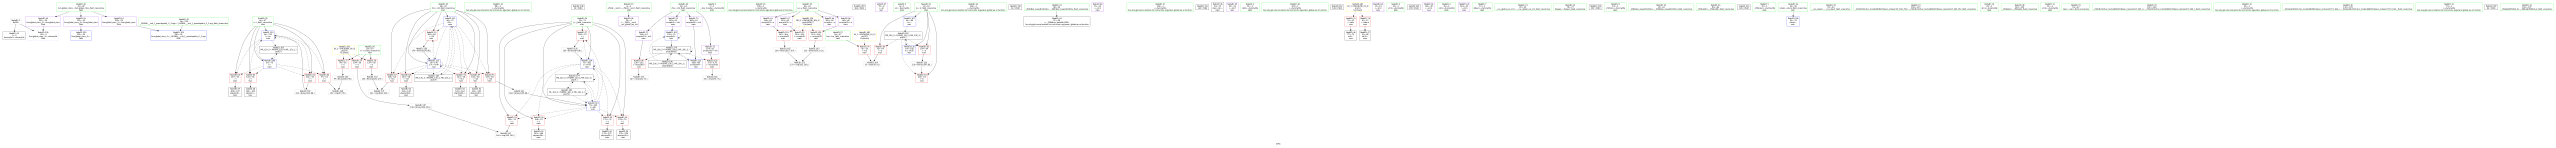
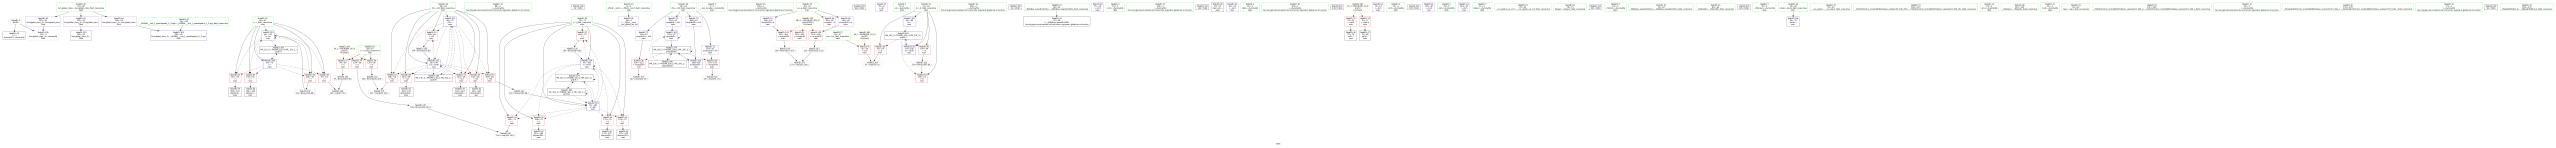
  digraph {
    fontname="IBM Plex Sans"
    label=SVFG
    node [color=green fontname="IBM Plex Sans" shape=record]
    edge [fontname="IBM Plex Sans" style=solid]
    n1 [color=grey label="{NodeID: 0\nNullPtr}"]
    n2 [color=black label="{NodeID: 43\n2\<--3\ndummyVal\<--dummyVal\n}"]
    n3 [color=blue label="{NodeID: 105\n231\<--3\nllvm.global_ctors_2\<--dummyVal\nGlob }" style=dotted]
    n4 [color=red label="{NodeID: 97\n184\<--70\n\<--j\nmain\n}"]
    n5 [color=grey label="{NodeID: 156\n185 = Binary(184, 88, )\n}"]
    n6 [color=blue label="{NodeID: 114\n70\<--185\nj\<--inc43\nmain\n}"]
    n7 [color=red label="{NodeID: 93\n153\<--70\n\<--j\nmain\n}"]
    n8 [color=red label="{NodeID: 94\n158\<--70\n\<--j\nmain\n}"]
    n9 [color=red label="{NodeID: 95\n172\<--70\n\<--j\nmain\n}"]
    n10 [color=red label="{NodeID: 96\n178\<--70\n\<--j\nmain\n}"]
    n11 [color=black label="{NodeID: 179\nMR_16V_4 = PHI(MR_16V_6, MR_16V_3, )\npts\{71 \}\n}"]
    n12 [label="{NodeID: 14\n88\<--1\n\<--dummyObj\nCan only get source location for instruction, argument, global var or function.}"]
    n13 [color=blue label="{NodeID: 111\n68\<--73\ni13\<--\nmain\n}"]
    n14 [color=red label="{NodeID: 87\n128\<--68\n\<--i13\nmain\n}"]
    n15 [color=red label="{NodeID: 88\n133\<--68\n\<--i13\nmain\n}"]
    n16 [color=red label="{NodeID: 89\n140\<--68\n\<--i13\nmain\n}"]
    n17 [color=red label="{NodeID: 90\n149\<--68\n\<--i13\nmain\n}"]
    n18 [color=red label="{NodeID: 91\n164\<--68\n\<--i13\nmain\n}"]
    n19 [color=red label="{NodeID: 92\n189\<--68\n\<--i13\nmain\n}"]
    n20 [color=blue label="{NodeID: 115\n68\<--190\ni13\<--inc46\nmain\n}"]
    n21 [color=black label="{NodeID: 184\nMR_14V_2 = PHI(MR_14V_4, MR_14V_1, )\npts\{69 \}\n}"]
    n22 [color=grey label="{NodeID: 171\n131 = cmp(128, 130, )\n}"]
    n23 [color=black label="{NodeID: 50\n134\<--133\nidxprom18\<--\nmain\n}"]
    n24 [color=black label="{NodeID: 51\n141\<--140\nidxprom20\<--\nmain\n}"]
    n25 [color=grey label="{NodeID: 161\n150 = Binary(149, 88, )\n}"]
    n26 [color=black label="{NodeID: 53\n165\<--164\nidxprom31\<--\nmain\n}"]
    n27 [color=grey label="{NodeID: 158\n190 = Binary(189, 88, )\n}"]
    n28 [color=blue label="{NodeID: 112\n70\<--150\nj\<--add\nmain\n}"]
    n29 [label="{NodeID: 28\n58\<--59\nn\<--n_field_insensitive\nmain\n}"]
    n30 [color=red label="{NodeID: 77\n98\<--58\n\<--n\nmain\n}"]
    n31 [color=red label="{NodeID: 78\n129\<--58\n\<--n\nmain\n}"]
    n32 [color=red label="{NodeID: 79\n154\<--58\n\<--n\nmain\n}"]
    n33 [color=grey label="{NodeID: 160\n99 = Binary(100, 98, )\n}"]
    n34 [color=grey label="{NodeID: 164\n130 = Binary(100, 129, )\n}"]
    n35 [color=grey label="{NodeID: 157\n155 = Binary(100, 154, )\n}"]
    n36 [color=grey label="{NodeID: 168\n101 = cmp(97, 99, )\n}"]
    n37 [color=grey label="{NodeID: 167\n156 = cmp(153, 155, )\n}"]
    n38 [color=black label="{NodeID: 208\n94 = PHI()\n}"]
    n39 [label="{NodeID: 42\n26\<--225\n_GLOBAL__sub_I_pseudopodia_0_1.cpp\<--_GLOBAL__sub_I_pseudopodia_0_1.cpp_field_insensitive\n}"]
    n40 [color=blue label="{NodeID: 104\n230\<--26\nllvm.global_ctors_1\<--_GLOBAL__sub_I_pseudopodia_0_1.cpp\nGlob }"]
    n41 [color=purple label="{NodeID: 56\n35\<--4\n\<--_ZStL8__ioinit\n__cxx_global_var_init\n}"]
    n42 [color=purple label="{NodeID: 70\n109\<--62\narrayidx9\<--chk\nmain\n}"]
    n43 [color=blue label="{NodeID: 109\n109\<--73\narrayidx9\<--\nmain\n}"]
    n44 [color=black label="{NodeID: 178\nMR_20V_5 = PHI(MR_20V_6, MR_20V_3, )\npts\{630000 \}\n}"]
    n45 [color=red label="{NodeID: 98\n136\<--135\n\<--arrayidx19\nmain\n}"]
    n46 [color=blue label="{NodeID: 113\n180\<--88\narrayidx40\<--\nmain\n}"]
    n47 [color=red label="{NodeID: 102\n175\<--174\n\<--arrayidx36\nmain\n}"]
    n48 [color=black label="{NodeID: 186\nMR_20V_2 = PHI(MR_20V_5, MR_20V_1, )\npts\{630000 \}\n}"]
    n49 [color=red label="{NodeID: 84\n103\<--66\n\<--i\nmain\n}"]
    n50 [color=black label="{NodeID: 48\n104\<--103\nidxprom\<--\nmain\n}"]
    n51 [label="{NodeID: 1\n7\<--1\n__dso_handle\<--dummyObj\nGlob }"]
    n52 [color=grey label="{NodeID: 170\n137 = cmp(136, 73, )\n}"]
    n53 [label="{NodeID: 15\n100\<--1\n\<--dummyObj\nCan only get source location for instruction, argument, global var or function.}"]
    n54 [color=yellow label="{NodeID: 195\n18V_1 = ENCHI(MR_18V_0)\npts\{610000 \}\nFun[main]}" style=double]
    n55 [color=red label="{NodeID: 99\n143\<--142\n\<--arrayidx21\nmain\n}"]
    n56 [color=red label="{NodeID: 100\n161\<--160\n\<--arrayidx29\nmain\n}"]
    n57 [color=red label="{NodeID: 101\n167\<--166\n\<--arrayidx32\nmain\n}"]
    n58 [color=grey label="{NodeID: 163\n162 = Binary(161, 163, )\n}"]
    n59 [color=grey label="{NodeID: 165\n168 = Binary(167, 169, )\n}"]
    n60 [color=grey label="{NodeID: 172\n170 = cmp(162, 168, )\n}"]
    n61 [color=black label="{NodeID: 52\n159\<--158\nidxprom28\<--\nmain\n}"]
    n62 [color=black label="{NodeID: 54\n173\<--172\nidxprom35\<--\nmain\n}"]
    n63 [color=black label="{NodeID: 55\n179\<--178\nidxprom39\<--\nmain\n}"]
    n64 [color=black label="{NodeID: 185\nMR_16V_2 = PHI(MR_16V_3, MR_16V_1, )\npts\{71 \}\n}"]
    n65 [label="{NodeID: 29\n60\<--61\na\<--a_field_insensitive\nmain\n}"]
    n66 [color=purple label="{NodeID: 66\n105\<--60\narrayidx\<--a\nmain\n}"]
-   n67 [color=purple label="{NodeID: 67\n142\<--60\narrayidx21\<--a\nmain\n}"]
    n68 [color=purple label="{NodeID: 68\n160\<--60\narrayidx29\<--a\nmain\n}"]
    n69 [color=purple label="{NodeID: 69\n166\<--60\narrayidx32\<--a\nmain\n}"]
    n70 [color=black label="{NodeID: 209\n106 = PHI()\n}"]
    n71 [color=purple label="{NodeID: 57\n75\<--8\n\<--.str\nmain\n}"]
    n72 [color=purple label="{NodeID: 71\n135\<--62\narrayidx19\<--chk\nmain\n}"]
    n73 [color=red label="{NodeID: 85\n107\<--66\n\<--i\nmain\n}"]
    n74 [color=black label="{NodeID: 49\n108\<--107\nidxprom8\<--\nmain\n}"]
    n75 [label="{NodeID: 2\n8\<--1\n.str\<--dummyObj\nGlob }"]
    n76 [color=black label="{NodeID: 182\nMR_10V_3 = PHI(MR_10V_4, MR_10V_2, )\npts\{65 \}\n}"]
    n77 [color=red label="{NodeID: 80\n90\<--64\n\<--tc\nmain\n}"]
    n78 [color=red label="{NodeID: 81\n120\<--64\n\<--tc\nmain\n}"]
    n79 [color=red label="{NodeID: 82\n199\<--64\n\<--tc\nmain\n}"]
    n80 [color=blue label="{NodeID: 116\n64\<--200\ntc\<--inc50\nmain\n}"]
    n81 [color=grey label="{NodeID: 169\n92 = cmp(90, 91, )\n}"]
    n82 [color=grey label="{NodeID: 162\n200 = Binary(199, 88, )\n}"]
    n83 [label="{NodeID: 16\n146\<--1\n\<--dummyObj\nCan only get source location for instruction, argument, global var or function.}"]
    n84 [color=grey label="{NodeID: 166\n176 = cmp(175, 73, )\n}"]
    n85 [label="{NodeID: 30\n62\<--63\nchk\<--chk_field_insensitive\nmain\n}"]
    n86 [color=purple label="{NodeID: 72\n174\<--62\narrayidx36\<--chk\nmain\n}"]
    n87 [color=purple label="{NodeID: 73\n180\<--62\narrayidx40\<--chk\nmain\n}"]
    n88 [color=black label="{NodeID: 210\n36 = PHI()\n}"]
    n89 [color=black label="{NodeID: 44\n37\<--38\n\<--_ZNSt8ios_base4InitD1Ev\nCan only get source location for instruction, argument, global var or function.}"]
    n90 [color=purple label="{NodeID: 58\n76\<--10\n\<--.str.1\nmain\n}"]
    n91 [color=red label="{NodeID: 86\n112\<--66\n\<--i\nmain\n}"]
    n92 [color=grey label="{NodeID: 159\n113 = Binary(112, 88, )\n}"]
    n93 [color=blue label="{NodeID: 110\n66\<--113\ni\<--inc\nmain\n}"]
    n94 [color=black label="{NodeID: 183\nMR_12V_2 = PHI(MR_12V_4, MR_12V_1, )\npts\{67 \}\n}"]
    n95 [color=red label="{NodeID: 83\n97\<--66\n\<--i\nmain\n}"]
+   n96 [label="{NodeID: 3\n10\<--1\n.str.1\<--dummyObj\nGlob }"]
    n97 [color=blue label="{NodeID: 108\n66\<--73\ni\<--\nmain\n}"]
    n98 [label="{NodeID: 17\n163\<--1\n\<--dummyObj\nCan only get source location for instruction, argument, global var or function.}"]
    n99 [label="{NodeID: 31\n64\<--65\ntc\<--tc_field_insensitive\nmain\n}"]
    n100 [color=blue label="{NodeID: 107\n64\<--88\ntc\<--\nmain\n}"]
    n101 [color=black label="{NodeID: 211\n144 = PHI()\n}"]
    n102 [color=black label="{NodeID: 45\n53\<--73\nmain_ret\<--\nmain\n}"]
    n103 [color=purple label="{NodeID: 59\n81\<--13\n\<--.str.2\nmain\n}"]
    n104 [label="{NodeID: 4\n12\<--1\nstdin\<--dummyObj\nGlob }"]
    n105 [label="{NodeID: 18\n169\<--1\n\<--dummyObj\nCan only get source location for instruction, argument, global var or function.}"]
    n106 [label="{NodeID: 32\n66\<--67\ni\<--i_field_insensitive\nmain\n}"]
    n107 [color=black label="{NodeID: 212\n145 = PHI()\n}"]
    n108 [color=black label="{NodeID: 46\n77\<--74\ncall\<--\nmain\n}"]
    n109 [color=purple label="{NodeID: 60\n82\<--15\n\<--.str.3\nmain\n}"]
    n110 [color=red label="{NodeID: 74\n74\<--12\n\<--stdin\nmain\n}"]
    n111 [label="{NodeID: 5\n13\<--1\n.str.2\<--dummyObj\nGlob }"]
    n112 [label="{NodeID: 19\n4\<--6\n_ZStL8__ioinit\<--_ZStL8__ioinit_field_insensitive\nGlob }"]
    n113 [label="{NodeID: 33\n68\<--69\ni13\<--i13_field_insensitive\nmain\n}"]
    n114 [color=black label="{NodeID: 213\n193 = PHI()\n}"]
    n115 [color=black label="{NodeID: 47\n83\<--80\ncall1\<--\nmain\n}"]
    n116 [color=purple label="{NodeID: 61\n116\<--20\n\<--.str.4\nmain\n}"]
    n117 [color=red label="{NodeID: 75\n80\<--17\n\<--stdout\nmain\n}"]
    n118 [label="{NodeID: 6\n15\<--1\n.str.3\<--dummyObj\nGlob }"]
    n119 [color=blue label="{NodeID: 103\n229\<--25\nllvm.global_ctors_0\<--\nGlob }"]
    n120 [label="{NodeID: 20\n24\<--28\nllvm.global_ctors\<--llvm.global_ctors_field_insensitive\nGlob }"]
    n121 [color=purple label="{NodeID: 63\n229\<--24\nllvm.global_ctors_0\<--llvm.global_ctors\nGlob }"]
    n122 [color=purple label="{NodeID: 64\n230\<--24\nllvm.global_ctors_1\<--llvm.global_ctors\nGlob }"]
    n123 [color=purple label="{NodeID: 65\n231\<--24\nllvm.global_ctors_2\<--llvm.global_ctors\nGlob }"]
    n124 [label="{NodeID: 34\n70\<--71\nj\<--j_field_insensitive\nmain\n}"]
    n125 [color=purple label="{NodeID: 62\n124\<--22\n\<--.str.5\nmain\n}"]
    n126 [color=red label="{NodeID: 76\n91\<--56\n\<--tcn\nmain\n}"]
    n127 [label="{NodeID: 7\n17\<--1\nstdout\<--dummyObj\nGlob }"]
    n128 [color=yellow label="{NodeID: 187\n2V_1 = ENCHI(MR_2V_0)\npts\{1 \}\nFun[main]}" style=double]
    n129 [label="{NodeID: 21\n29\<--30\n__cxx_global_var_init\<--__cxx_global_var_init_field_insensitive\n}"]
    n130 [label="{NodeID: 35\n78\<--79\nfreopen\<--freopen_field_insensitive\n}"]
    n131 [color=black label="{NodeID: 215\n121 = PHI()\n}"]
    n132 [label="{NodeID: 8\n18\<--1\n_ZSt3cin\<--dummyObj\nGlob }"]
    n133 [label="{NodeID: 22\n33\<--34\n_ZNSt8ios_base4InitC1Ev\<--_ZNSt8ios_base4InitC1Ev_field_insensitive\n}"]
    n134 [label="{NodeID: 36\n85\<--86\n_ZNSirsERi\<--_ZNSirsERi_field_insensitive\n}"]
    n135 [color=black label="{NodeID: 216\n125 = PHI()\n}"]
    n136 [label="{NodeID: 9\n19\<--1\n_ZSt4cout\<--dummyObj\nGlob }"]
    n137 [color=yellow label="{NodeID: 189\n6V_1 = ENCHI(MR_6V_0)\npts\{57 \}\nFun[main]}" style=double]
    n138 [color=blue label="{NodeID: 106\n54\<--73\nretval\<--\nmain\n}"]
    n139 [label="{NodeID: 23\n39\<--40\n__cxa_atexit\<--__cxa_atexit_field_insensitive\n}"]
    n140 [label="{NodeID: 37\n118\<--119\n_ZStlsISt11char_traitsIcEERSt13basic_ostreamIcT_ES5_PKc\<--_ZStlsISt11char_traitsIcEERSt13basic_ostreamIcT_ES5_PKc_field_insensitive\n}"]
    n141 [label="{NodeID: 10\n20\<--1\n.str.4\<--dummyObj\nGlob }"]
    n142 [color=yellow label="{NodeID: 190\n8V_1 = ENCHI(MR_8V_0)\npts\{59 \}\nFun[main]}" style=double]
    n143 [label="{NodeID: 24\n38\<--44\n_ZNSt8ios_base4InitD1Ev\<--_ZNSt8ios_base4InitD1Ev_field_insensitive\n}"]
    n144 [label="{NodeID: 38\n122\<--123\n_ZNSolsEi\<--_ZNSolsEi_field_insensitive\n}"]
    n145 [label="{NodeID: 11\n22\<--1\n.str.5\<--dummyObj\nGlob }"]
    n146 [label="{NodeID: 25\n51\<--52\nmain\<--main_field_insensitive\n}"]
    n147 [label="{NodeID: 39\n147\<--148\n_ZStlsISt11char_traitsIcEERSt13basic_ostreamIcT_ES5_c\<--_ZStlsISt11char_traitsIcEERSt13basic_ostreamIcT_ES5_c_field_insensitive\n}"]
    n148 [label="{NodeID: 12\n25\<--1\n\<--dummyObj\nCan only get source location for instruction, argument, global var or function.}"]
    n149 [label="{NodeID: 26\n54\<--55\nretval\<--retval_field_insensitive\nmain\n}"]
    n150 [label="{NodeID: 40\n194\<--195\n_ZSt4endlIcSt11char_traitsIcEERSt13basic_ostreamIT_T0_ES6_\<--_ZSt4endlIcSt11char_traitsIcEERSt13basic_ostreamIT_T0_ES6__field_insensitive\n}"]
    n151 [label="{NodeID: 13\n73\<--1\n\<--dummyObj\nCan only get source location for instruction, argument, global var or function.}"]
    n152 [label="{NodeID: 27\n56\<--57\ntcn\<--tcn_field_insensitive\nmain\n}"]
    n153 [color=black label="{NodeID: 207\n84 = PHI()\n}"]
    n154 [label="{NodeID: 41\n196\<--197\n_ZNSolsEPFRSoS_E\<--_ZNSolsEPFRSoS_E_field_insensitive\n}"]
    n1 -> n2
    n1 -> n3
    n4 -> n5
    n5 -> n6
    n6 -> n4 [style=dashed]
    n6 -> n6 [style=dashed]
    n6 -> n7 [style=dashed]
    n6 -> n8 [style=dashed]
    n6 -> n9 [style=dashed]
    n6 -> n10 [style=dashed]
    n6 -> n11 [style=dashed]
    n7 -> n37
    n8 -> n61
    n9 -> n62
    n10 -> n63
    n11 -> n11 [style=dashed]
    n11 -> n28 [style=dashed]
    n11 -> n64 [style=dashed]
    n13 -> n14 [style=dashed]
    n13 -> n15 [style=dashed]
    n13 -> n16 [style=dashed]
    n13 -> n17 [style=dashed]
    n13 -> n18 [style=dashed]
    n13 -> n19 [style=dashed]
    n13 -> n20 [style=dashed]
    n13 -> n21 [style=dashed]
    n14 -> n22
    n15 -> n23
    n16 -> n24
    n17 -> n25
    n18 -> n26
    n19 -> n27
    n20 -> n14 [style=dashed]
    n20 -> n15 [style=dashed]
    n20 -> n16 [style=dashed]
    n20 -> n17 [style=dashed]
    n20 -> n18 [style=dashed]
    n20 -> n19 [style=dashed]
    n20 -> n20 [style=dashed]
    n20 -> n21 [style=dashed]
    n21 -> n13 [style=dashed]
    n25 -> n28
    n27 -> n20
    n28 -> n4 [style=dashed]
    n28 -> n6 [style=dashed]
    n28 -> n7 [style=dashed]
    n28 -> n8 [style=dashed]
    n28 -> n9 [style=dashed]
    n28 -> n10 [style=dashed]
    n28 -> n11 [style=dashed]
    n29 -> n30
    n29 -> n31
    n29 -> n32
    n30 -> n33
    n31 -> n34
    n32 -> n35
    n33 -> n36
    n34 -> n22
    n35 -> n37
    n39 -> n40
    n42 -> n43
    n43 -> n43 [style=dashed]
    n43 -> n44
    n44 -> n44 [style=dashed]
    n44 -> n45 [style=dashed]
    n44 -> n46 [style=dashed]
    n44 -> n47 [style=dashed]
    n44 -> n48 [style=dashed]
    n45 -> n52
    n46 -> n44 [style=dashed]
    n47 -> n84
    n48 -> n43 [style=dashed]
    n48 -> n44 [style=dashed]
    n49 -> n50
    n54 -> n55 [style=dashed]
    n54 -> n56 [style=dashed]
    n54 -> n57 [style=dashed]
    n56 -> n58
    n57 -> n59
    n58 -> n60
    n59 -> n60
    n64 -> n11 [style=dashed]
    n64 -> n28 [style=dashed]
    n64 -> n64 [style=dashed]
    n65 -> n66
-   n65 -> n67
    n65 -> n68
    n65 -> n69
-   n67 -> n55
    n68 -> n56
    n69 -> n57
    n72 -> n45
    n73 -> n74
    n76 -> n77 [style=dashed]
    n76 -> n78 [style=dashed]
    n76 -> n79 [style=dashed]
    n76 -> n80 [style=dashed]
    n77 -> n81
    n79 -> n82
    n80 -> n76 [style=dashed]
    n82 -> n78
    n85 -> n42
    n85 -> n72
    n85 -> n86
    n85 -> n87
    n86 -> n47
    n87 -> n46
    n91 -> n92
    n92 -> n93
    n93 -> n49 [style=dashed]
    n93 -> n73 [style=dashed]
    n93 -> n91 [style=dashed]
    n93 -> n93 [style=dashed]
    n93 -> n94 [style=dashed]
    n93 -> n95 [style=dashed]
    n94 -> n97 [style=dashed]
    n95 -> n36
    n97 -> n49 [style=dashed]
    n97 -> n73 [style=dashed]
    n97 -> n91 [style=dashed]
    n97 -> n93 [style=dashed]
    n97 -> n94 [style=dashed]
    n97 -> n95 [style=dashed]
    n99 -> n77
    n99 -> n78
    n99 -> n79
    n99 -> n80
    n99 -> n100
    n100 -> n76 [style=dashed]
    n106 -> n49
    n106 -> n73
    n106 -> n91
    n106 -> n93
    n106 -> n95
    n106 -> n97
    n110 -> n108
    n112 -> n41
    n113 -> n13
    n113 -> n14
    n113 -> n15
    n113 -> n16
    n113 -> n17
    n113 -> n18
    n113 -> n19
    n113 -> n20
    n117 -> n115
    n120 -> n121
    n120 -> n122
    n120 -> n123
    n121 -> n119
    n122 -> n40
    n123 -> n3
    n124 -> n4
    n124 -> n6
    n124 -> n7
    n124 -> n8
    n124 -> n9
    n124 -> n10
    n124 -> n28
    n126 -> n81
    n128 -> n110 [style=dashed]
    n128 -> n117 [style=dashed]
    n137 -> n126 [style=dashed]
    n142 -> n30 [style=dashed]
    n142 -> n31 [style=dashed]
    n142 -> n32 [style=dashed]
    n143 -> n89
    n149 -> n138
    n152 -> n126
  }
